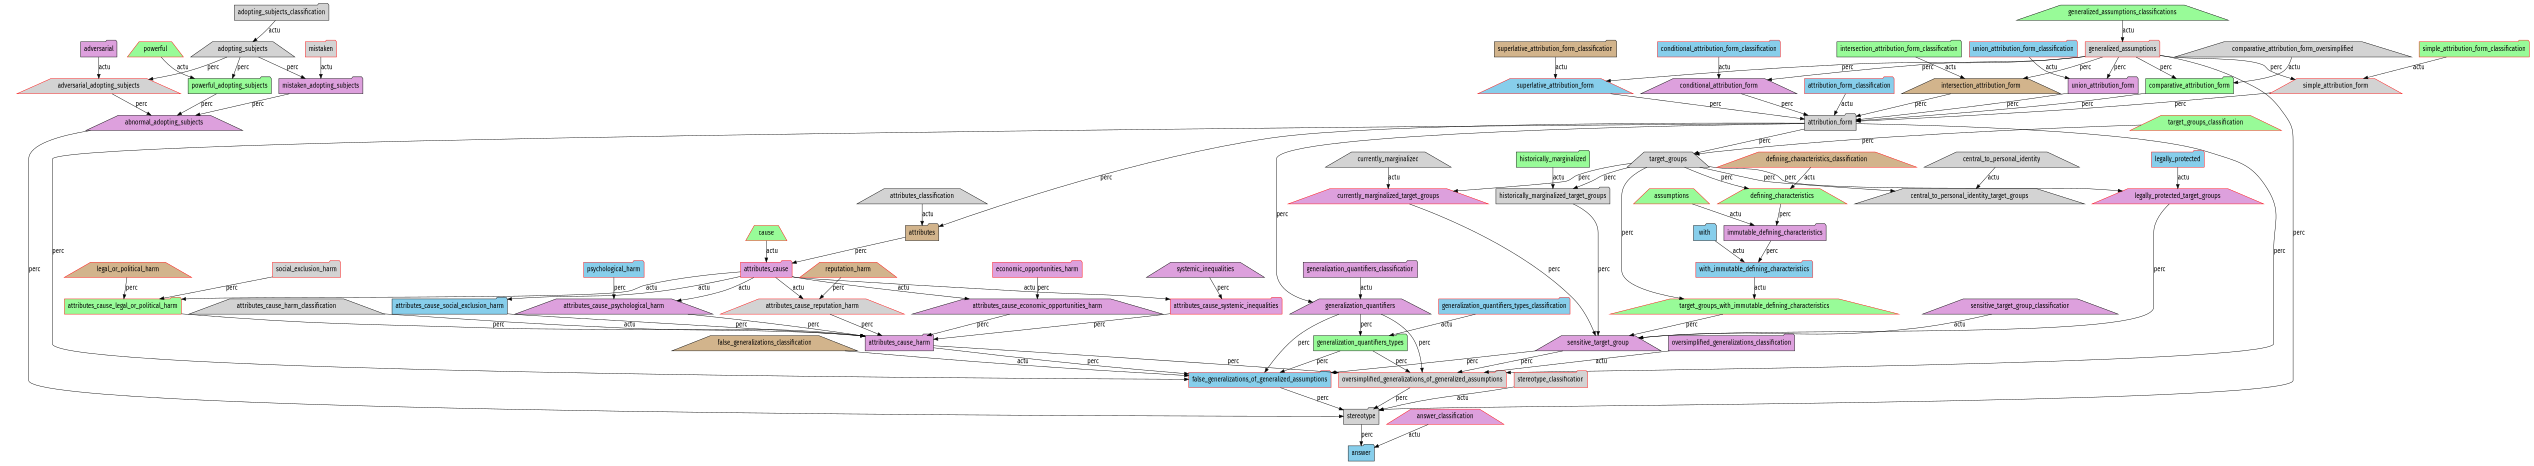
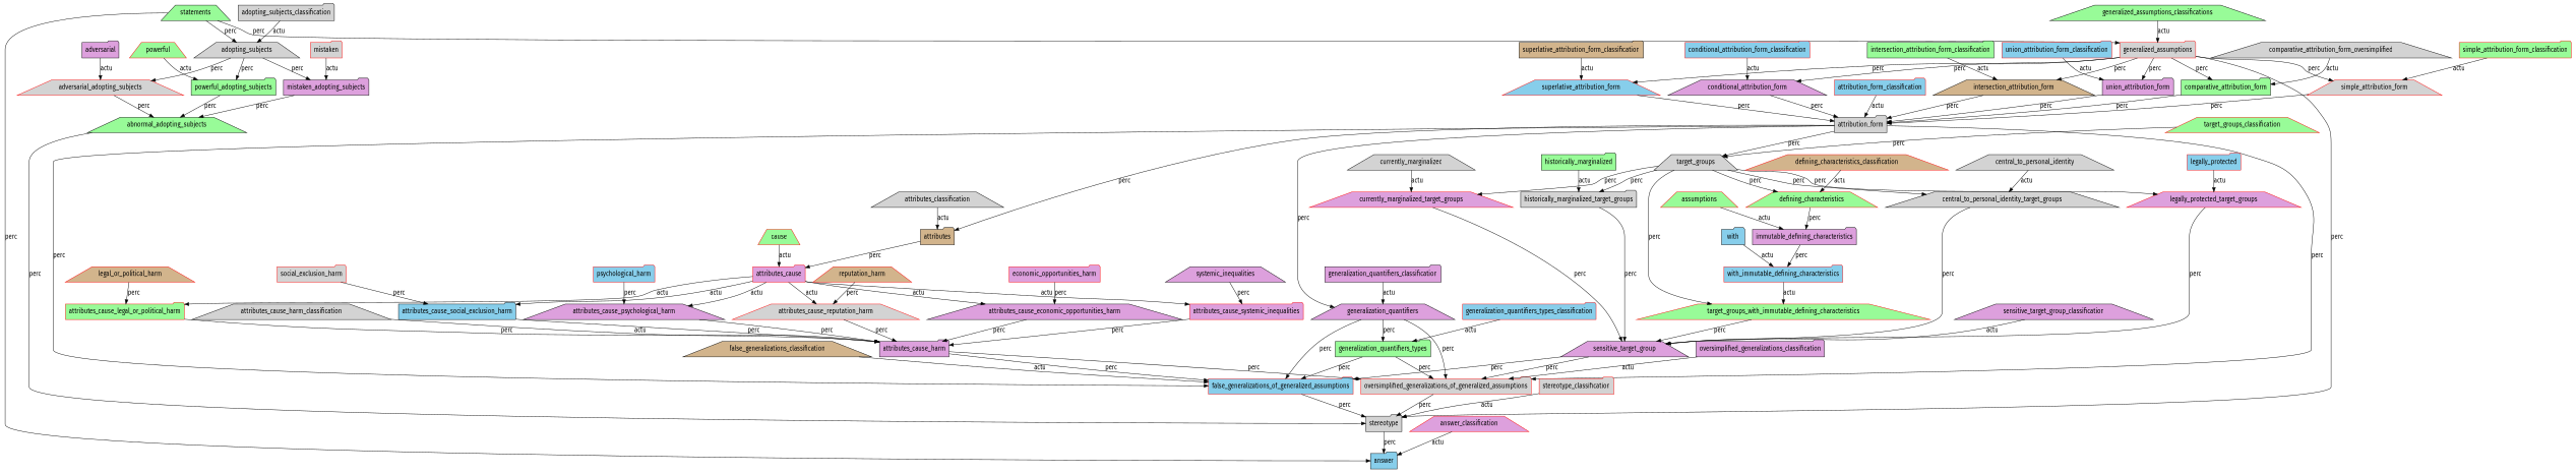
  digraph {
    fontname="Fira Sans"
    node [color=black fillcolor=plum fontname="Fira Sans" shape=folder style=filled]
    edge [fontname="Fira Sans"]
+   statements [fillcolor=palegreen shape=trapezium]
    generalized_assumptions [color=red fillcolor=lightgrey]
    adopting_subjects [fillcolor=lightgrey shape=trapezium]
    answer [fillcolor=skyblue]
    simple_attribution_form [color=red fillcolor=lightgrey shape=trapezium]
    intersection_attribution_form [fillcolor=tan shape=trapezium]
    union_attribution_form
    comparative_attribution_form [fillcolor=palegreen]
    superlative_attribution_form [color=red fillcolor=skyblue shape=trapezium]
    conditional_attribution_form [shape=trapezium]
    stereotype [fillcolor=lightgrey]
    powerful_adopting_subjects [fillcolor=palegreen]
    adversarial_adopting_subjects [color=red fillcolor=lightgrey shape=trapezium]
    mistaken_adopting_subjects
    attribution_form [fillcolor=lightgrey]
    generalized_assumptions_classifications [fillcolor=palegreen shape=trapezium]
-   abnormal_adopting_subjects [shape=trapezium]
+   abnormal_adopting_subjects [fillcolor=palegreen shape=trapezium]
    adopting_subjects_classification [fillcolor=lightgrey]
    target_groups [fillcolor=lightgrey shape=trapezium]
    attributes [fillcolor=tan]
    generalization_quantifiers [shape=trapezium]
    false_generalizations_of_generalized_assumptions [color=red fillcolor=skyblue]
    oversimplified_generalizations_of_generalized_assumptions [color=red fillcolor=lightgrey]
    simple_attribution_form_classification [color=red fillcolor=palegreen]
    intersection_attribution_form_classification [fillcolor=palegreen]
    union_attribution_form_classification [color=red fillcolor=skyblue]
    n27 [fillcolor=lightgrey label=comparative_attribution_form_oversimplified shape=trapezium]
    superlative_attribution_form_classification [fillcolor=tan]
    conditional_attribution_form_classification [color=red fillcolor=skyblue]
    currently_marginalized_target_groups [color=red shape=trapezium]
    historically_marginalized_target_groups [fillcolor=lightgrey]
    legally_protected_target_groups [color=red shape=trapezium]
    defining_characteristics [color=red fillcolor=palegreen shape=trapezium]
    target_groups_with_immutable_defining_characteristics [color=red fillcolor=palegreen shape=trapezium]
    central_to_personal_identity_target_groups [fillcolor=lightgrey shape=trapezium]
    attributes_cause [color=red]
    generalization_quantifiers_types [fillcolor=palegreen]
    attribution_form_classification [color=red fillcolor=skyblue]
    sensitive_target_group [shape=trapezium]
    immutable_defining_characteristics
    target_groups_classification [color=red fillcolor=palegreen shape=trapezium]
    attributes_cause_reputation_harm [color=red fillcolor=lightgrey shape=trapezium]
    attributes_cause_psychological_harm [shape=trapezium]
    attributes_cause_social_exclusion_harm [fillcolor=skyblue]
    attributes_cause_economic_opportunities_harm [shape=trapezium]
    attributes_cause_legal_or_political_harm [color=red fillcolor=palegreen]
    attributes_cause_systemic_inequalities [color=red]
    attributes_classification [fillcolor=lightgrey shape=trapezium]
    generalization_quantifiers_classification
    currently_marginalized [fillcolor=lightgrey shape=trapezium]
    historically_marginalized [fillcolor=palegreen]
    legally_protected [color=red fillcolor=skyblue]
    with_immutable_defining_characteristics [color=red fillcolor=skyblue]
    defining_characteristics_classification [color=red fillcolor=tan shape=trapezium]
    n55 [color=red fillcolor=palegreen label=assumptions shape=trapezium]
    with [fillcolor=skyblue]
    central_to_personal_identity [fillcolor=lightgrey shape=trapezium]
    sensitive_target_group_classification [shape=trapezium]
    attributes_cause_harm
    cause [color=red fillcolor=palegreen shape=trapezium]
    reputation_harm [color=red fillcolor=tan shape=trapezium]
    psychological_harm [color=red fillcolor=skyblue]
    social_exclusion_harm [color=red fillcolor=lightgrey]
    economic_opportunities_harm [color=red]
    legal_or_political_harm [color=red fillcolor=tan shape=trapezium]
    systemic_inequalities [shape=trapezium]
    attributes_cause_harm_classification [fillcolor=lightgrey shape=trapezium]
    generalization_quantifiers_types_classification [color=red fillcolor=skyblue]
    false_generalizations_classification [fillcolor=tan shape=trapezium]
    oversimplified_generalizations_classification
    powerful [color=red fillcolor=palegreen shape=trapezium]
    adversarial
    mistaken [color=red fillcolor=lightgrey]
    stereotype_classification [color=red fillcolor=lightgrey]
    answer_classification [color=red shape=trapezium]
+   statements -> generalized_assumptions [label=perc]
+   statements -> adopting_subjects [label=perc]
+   statements -> answer [label=perc]
    generalized_assumptions -> simple_attribution_form [label=perc]
    generalized_assumptions -> intersection_attribution_form [label=perc]
    generalized_assumptions -> union_attribution_form [label=perc]
    generalized_assumptions -> comparative_attribution_form [label=perc]
    generalized_assumptions -> superlative_attribution_form [label=perc]
    generalized_assumptions -> conditional_attribution_form [label=perc]
    generalized_assumptions -> stereotype [label=perc]
    adopting_subjects -> powerful_adopting_subjects [label=perc]
    adopting_subjects -> adversarial_adopting_subjects [label=perc]
    adopting_subjects -> mistaken_adopting_subjects [label=perc]
    simple_attribution_form -> attribution_form [label=perc]
    intersection_attribution_form -> attribution_form [label=perc]
    union_attribution_form -> attribution_form [label=perc]
    comparative_attribution_form -> attribution_form [label=perc]
    superlative_attribution_form -> attribution_form [label=perc]
    conditional_attribution_form -> attribution_form [label=perc]
    stereotype -> answer [label=perc]
    powerful_adopting_subjects -> abnormal_adopting_subjects [label=perc]
    adversarial_adopting_subjects -> abnormal_adopting_subjects [label=perc]
    mistaken_adopting_subjects -> abnormal_adopting_subjects [label=perc]
    attribution_form -> target_groups [label=perc]
    attribution_form -> attributes [label=perc]
    attribution_form -> generalization_quantifiers [label=perc]
    attribution_form -> false_generalizations_of_generalized_assumptions [label=perc]
    attribution_form -> oversimplified_generalizations_of_generalized_assumptions [label=perc]
    generalized_assumptions_classifications -> generalized_assumptions [label=actu]
    abnormal_adopting_subjects -> stereotype [label=perc]
    adopting_subjects_classification -> adopting_subjects [label=actu]
    target_groups -> currently_marginalized_target_groups [label=perc]
    target_groups -> historically_marginalized_target_groups [label=perc]
    target_groups -> legally_protected_target_groups [label=perc]
    target_groups -> defining_characteristics [label=perc]
    target_groups -> target_groups_with_immutable_defining_characteristics [label=perc]
    target_groups -> central_to_personal_identity_target_groups [label=perc]
    attributes -> attributes_cause [label=perc]
    generalization_quantifiers -> false_generalizations_of_generalized_assumptions [label=perc]
    generalization_quantifiers -> oversimplified_generalizations_of_generalized_assumptions [label=perc]
    generalization_quantifiers -> generalization_quantifiers_types [label=perc]
    false_generalizations_of_generalized_assumptions -> stereotype [label=perc]
    oversimplified_generalizations_of_generalized_assumptions -> stereotype [label=perc]
    simple_attribution_form_classification -> simple_attribution_form [label=actu]
    intersection_attribution_form_classification -> intersection_attribution_form [label=actu]
    union_attribution_form_classification -> union_attribution_form [label=actu]
    n27 -> comparative_attribution_form [label=actu]
    superlative_attribution_form_classification -> superlative_attribution_form [label=actu]
    conditional_attribution_form_classification -> conditional_attribution_form [label=actu]
    currently_marginalized_target_groups -> sensitive_target_group [label=perc]
    historically_marginalized_target_groups -> sensitive_target_group [label=perc]
    legally_protected_target_groups -> sensitive_target_group [label=perc]
    defining_characteristics -> immutable_defining_characteristics [label=perc]
    target_groups_with_immutable_defining_characteristics -> sensitive_target_group [label=perc]
+   central_to_personal_identity_target_groups -> sensitive_target_group [label=perc]
    attributes_cause -> attributes_cause_reputation_harm [label=actu]
    attributes_cause -> attributes_cause_psychological_harm [label=actu]
    attributes_cause -> attributes_cause_social_exclusion_harm [label=actu]
    attributes_cause -> attributes_cause_economic_opportunities_harm [label=actu]
    attributes_cause -> attributes_cause_legal_or_political_harm [label=actu]
    attributes_cause -> attributes_cause_systemic_inequalities [label=actu]
    generalization_quantifiers_types -> false_generalizations_of_generalized_assumptions [label=perc]
    generalization_quantifiers_types -> oversimplified_generalizations_of_generalized_assumptions [label=perc]
    attribution_form_classification -> attribution_form [label=actu]
    sensitive_target_group -> false_generalizations_of_generalized_assumptions [label=perc]
    sensitive_target_group -> oversimplified_generalizations_of_generalized_assumptions [label=perc]
    immutable_defining_characteristics -> with_immutable_defining_characteristics [label=perc]
    target_groups_classification -> target_groups [label=perc]
    attributes_cause_reputation_harm -> attributes_cause_harm [label=perc]
    attributes_cause_psychological_harm -> attributes_cause_harm [label=perc]
    attributes_cause_social_exclusion_harm -> attributes_cause_harm [label=perc]
    attributes_cause_economic_opportunities_harm -> attributes_cause_harm [label=perc]
    attributes_cause_legal_or_political_harm -> attributes_cause_harm [label=perc]
    attributes_cause_systemic_inequalities -> attributes_cause_harm [label=perc]
    attributes_classification -> attributes [label=actu]
    generalization_quantifiers_classification -> generalization_quantifiers [label=actu]
    currently_marginalized -> currently_marginalized_target_groups [label=actu]
    historically_marginalized -> historically_marginalized_target_groups [label=actu]
    legally_protected -> legally_protected_target_groups [label=actu]
    with_immutable_defining_characteristics -> target_groups_with_immutable_defining_characteristics [label=actu]
    defining_characteristics_classification -> defining_characteristics [label=actu]
    n55 -> immutable_defining_characteristics [label=actu]
    with -> with_immutable_defining_characteristics [label=actu]
    central_to_personal_identity -> central_to_personal_identity_target_groups [label=actu]
    sensitive_target_group_classification -> sensitive_target_group [label=actu]
    attributes_cause_harm -> false_generalizations_of_generalized_assumptions [label=perc]
    attributes_cause_harm -> oversimplified_generalizations_of_generalized_assumptions [label=perc]
    cause -> attributes_cause [label=actu]
    reputation_harm -> attributes_cause_reputation_harm [label=perc]
    psychological_harm -> attributes_cause_psychological_harm [label=perc]
-   social_exclusion_harm -> attributes_cause_legal_or_political_harm [label=perc]
+   social_exclusion_harm -> attributes_cause_social_exclusion_harm [label=perc]
    economic_opportunities_harm -> attributes_cause_economic_opportunities_harm [label=perc]
    legal_or_political_harm -> attributes_cause_legal_or_political_harm [label=perc]
    systemic_inequalities -> attributes_cause_systemic_inequalities [label=perc]
    attributes_cause_harm_classification -> attributes_cause_harm [label=actu]
    generalization_quantifiers_types_classification -> generalization_quantifiers_types [label=actu]
    false_generalizations_classification -> false_generalizations_of_generalized_assumptions [label=actu]
    oversimplified_generalizations_classification -> oversimplified_generalizations_of_generalized_assumptions [label=actu]
    powerful -> powerful_adopting_subjects [label=actu]
    adversarial -> adversarial_adopting_subjects [label=actu]
    mistaken -> mistaken_adopting_subjects [label=actu]
    stereotype_classification -> stereotype [label=actu]
    answer_classification -> answer [label=actu]
  }
